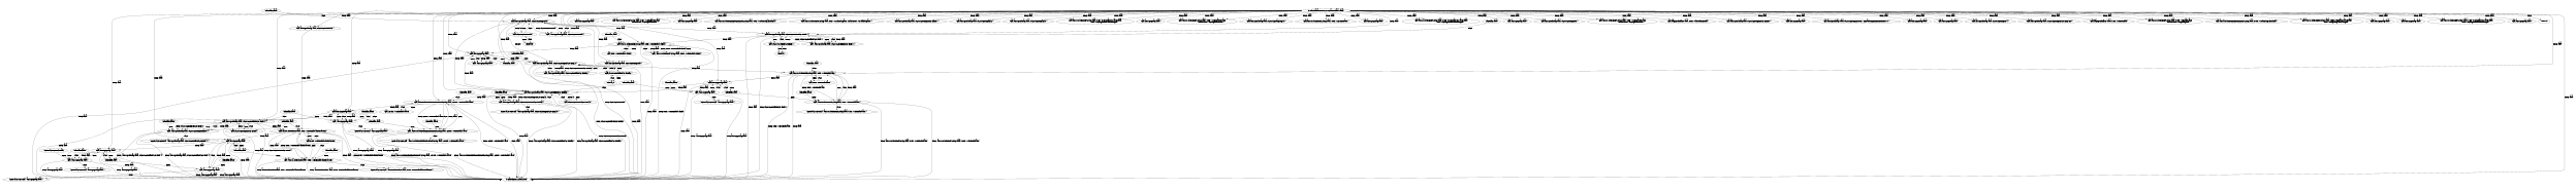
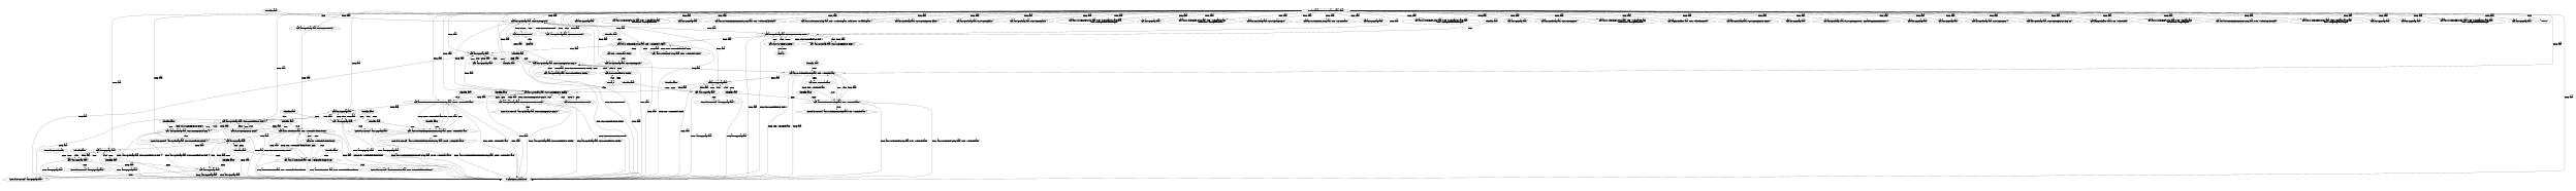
  digraph {
    n1 [label="(Call,asn1_write_LDAPString(data, tree->u.extended.attr))"]
    n2 [label="(Call,!asn1_write_LDAPString(data, tree->u.extended.attr))"]
    n3 [label="(Call,asn1_pop_tag(data))"]
    n4 [label="(Call,tree->u.extended.attr)"]
    n5 [label="(MethodReturn,static bool)"]
    n6 [label="(ControlStructure,if (!asn1_write_LDAPString(data, tree->u.extended.attr)))"]
    n7 [label="(Call,asn1_push_tag(data, ASN1_CONTEXT_SIMPLE(3)))"]
    n8 [label="(Call,!asn1_pop_tag(data))"]
    n9 [label="(Identifier,data)"]
    n10 [label="(Call,asn1_push_tag(data, ASN1_CONTEXT_SIMPLE(2)))"]
    n11 [label="(Call,ASN1_CONTEXT_SIMPLE(2))"]
    n12 [label="(Call,!asn1_push_tag(data, ASN1_CONTEXT_SIMPLE(2)))"]
    n13 [label="(Literal,2)"]
    n14 [label="(Call,asn1_pop_tag(data))"]
    n15 [label="(Identifier,data)"]
    n16 [label="(Call,!asn1_pop_tag(data))"]
    n17 [label="(Call,asn1_write_DATA_BLOB_LDAPString(data, &tree->u.extended.value))"]
    n18 [label="(Call,!asn1_push_tag(data, ASN1_CONTEXT_SIMPLE(3)))"]
    n19 [label="(Call,ASN1_CONTEXT_SIMPLE(3))"]
    n20 [label="(Call,asn1_write_LDAPString(data, tree->u.extended.rule_id))"]
    n21 [label="(Call,!asn1_write_LDAPString(data, tree->u.extended.rule_id))"]
    n22 [label="(Call,tree->u.extended.rule_id)"]
    n23 [label="(Call,asn1_push_tag(data, ASN1_CONTEXT_SIMPLE(1)))"]
    n24 [label="(Call,ASN1_SIMPLE_SIMPLE(1))"]
    n25 [label="(Call,!asn1_push_tag(data, ASN1_CONTEXT_SIMPLE(1)))"]
    n26 [label="(Literal,1)"]
    n27 [label="(Call,asn1_push_tag(data, ASN1_CONTEXT(9)))"]
    n28 [label="(Call,ASN1_CONTEXT(9))"]
    n29 [label="(Call,!asn1_push_tag(data, ASN1_CONTEXT(9)))"]
    n30 [label="(Literal,9)"]
    n31 [label="(MethodParameterIn,struct asn1_data *data)"]
    n32 [label="(Call,asn1_pop_tag(data))"]
    n33 [label="(Call,asn1_push_tag(data, ASN1_CONTEXT_SIMPLE(4)))"]
    n34 [label="(Call,asn1_pop_tag(data))"]
    n35 [label="(Call,asn1_pop_tag(data))"]
    n36 [label="(Call,asn1_pop_tag(data))"]
    n37 [label="(Call,asn1_write_OctetString(data, tree->u.comparison.attr,\n                                     strlen(tree->u.comparison.attr)))"]
    n38 [label="(Call,asn1_pop_tag(data))"]
    n39 [label="(Call,asn1_write_DATA_BLOB_LDAPString(data, tree->u.substring.chunks[i]))"]
    n40 [label="(Call,asn1_write_OctetString(data, tree->u.substring.attr, strlen(tree->u.substring.attr)))"]
    n41 [label="(Call,asn1_push_tag(data, ASN1_CONTEXT_SIMPLE(7)))"]
    n42 [label="(Call,asn1_push_tag(data, ASN1_CONTEXT(2)))"]
    n43 [label="(Call,asn1_push_tag(data, ASN1_CONTEXT(5)))"]
    n44 [label="(Call,asn1_push_tag(data, ASN1_CONTEXT(3)))"]
    n45 [label="(Call,asn1_write_OctetString(data, tree->u.comparison.value.data,\n                                     tree->u.comparison.value.length))"]
    n46 [label="(Call,asn1_pop_tag(data))"]
    n47 [label="(Call,asn1_write_OctetString(data, tree->u.comparison.attr,\n                                     strlen(tree->u.comparison.attr)))"]
    n48 [label="(Call,asn1_push_tag(data, ASN1_SEQUENCE(0)))"]
    n49 [label="(Call,asn1_write_LDAPString(data, tree->u.present.attr))"]
    n50 [label="(Call,asn1_pop_tag(data))"]
    n51 [label="(Call,asn1_push_tag(data, ASN1_CONTEXT(6)))"]
    n52 [label="(Call,asn1_write_OctetString(data, tree->u.comparison.value.data,\n                                     tree->u.comparison.value.length))"]
    n53 [label="(Call,asn1_pop_tag(data))"]
    n54 [label="(Call,asn1_push_tag(data, ASN1_CONTEXT(8)))"]
    n55 [label="(Call,asn1_write_OctetString(data, tree->u.comparison.attr,\n                                     strlen(tree->u.comparison.attr)))"]
    n56 [label="(Call,ldap_push_filter(data, tree->u.list.elements[i]))"]
    n57 [label="(Call,asn1_push_tag(data, ASN1_CONTEXT_SIMPLE(0)))"]
    n58 [label="(Call,asn1_pop_tag(data))"]
    n59 [label="(Call,asn1_push_tag(data, ASN1_CONTEXT(tree->operation==LDB_OP_AND?0:1)))"]
    n60 [label="(Call,asn1_pop_tag(data))"]
    n61 [label="(Call,asn1_pop_tag(data))"]
    n62 [label="(Call,asn1_push_tag(data, ASN1_CONTEXT(4)))"]
    n63 [label="(Call,asn1_push_tag(data, ASN1_CONTEXT_SIMPLE(ctx)))"]
    n64 [label="(Call,ldap_push_filter(data, tree->u.isnot.child))"]
    n65 [label="(Call,asn1_write_OctetString(data, tree->u.equality.attr,\n                                     strlen(tree->u.equality.attr)))"]
    n66 [label="(Call,asn1_write_DATA_BLOB_LDAPString(data, tree->u.substring.chunks[i]))"]
    n67 [label="(Call,asn1_write_OctetString(data, tree->u.equality.value.data,\n                                     tree->u.equality.value.length))"]
    n68 [label="(Call,asn1_pop_tag(data))"]
    n69 [label="(Call,asn1_pop_tag(data))"]
    n70 [label="(Call,asn1_write_OctetString(data, tree->u.comparison.value.data,\n                                     tree->u.comparison.value.length))"]
    n71 [label="(Call,asn1_pop_tag(data))"]
    1000107
    n73 [label="(Call,!asn1_write_DATA_BLOB_LDAPString(data, &tree->u.extended.value))"]
-   n74 [label="(Call,&tree->u.extended.value)"]
    n75 [label="(Call,!asn1_pop_tag(data))"]
    n76 [label="(Identifier,data)"]
    n77 [label="(Call,asn1_write_uint8(data, tree->u.extended.dnAttributes))"]
-   n78 [label="(Call,!asn1_push_tag(data, ASN1_CONTEXT_LDB(4)))"]
+   n78 [label="(Call,!asn1_push_tag(data, ASN1_CONTEXT_SIMPLE(4)))"]
    n79 [label="(Call,ASN1_CONTEXT_SIMPLE(4))"]
    n80 [label="(Call,!asn1_write_uint8(data, tree->u.extended.dnAttributes))"]
    n81 [label="(Call,tree->u.extended.dnAttributes)"]
    n82 [label="(Call,!asn1_pop_tag(data))"]
    n83 [label="(Identifier,data)"]
    n84 [label="(Call,!asn1_pop_tag(data))"]
    n85 [label="(Identifier,data)"]
    n86 [label="(ControlStructure,if (!asn1_pop_tag(data)))"]
    n87 [label="(ControlStructure,if (!asn1_push_tag(data, ASN1_CONTEXT_SIMPLE(3))))"]
    n88 [label="(ControlStructure,if (!asn1_write_DATA_BLOB_LDAPString(data, &tree->u.extended.value)))"]
    n89 [label="(ControlStructure,if (!asn1_pop_tag(data)))"]
    n90 [label="(ControlStructure,if (!asn1_push_tag(data, ASN1_CONTEXT_SIMPLE(4))))"]
    n91 [label="(ControlStructure,if (!asn1_write_uint8(data, tree->u.extended.dnAttributes)))"]
    n92 [label="(ControlStructure,if (!asn1_pop_tag(data)))"]
    n93 [label="(ControlStructure,if (!asn1_pop_tag(data)))"]
    n94 [label="(Identifier,data)"]
    n95 [label="(Identifier,data)"]
    n96 [label="(Identifier,data)"]
    n97 [label="(ControlStructure,break;)"]
    n98 [label="(Identifier,data)"]
    n99 [label="(Identifier,false)"]
    n100 [label="(Identifier,data)"]
    n101 [label="(Identifier,false)"]
    n102 [label="(Identifier,false)"]
    n103 [label="(Identifier,false)"]
    n104 [label="(Identifier,false)"]
    n105 [label="(Identifier,data)"]
    n106 [label="(Identifier,data)"]
    n107 [label="(Identifier,false)"]
    n108 [label="(Identifier,false)"]
    n109 [label="(Identifier,false)"]
    n110 [label="(Identifier,data)"]
    n111 [label="(Identifier,false)"]
    n112 [label="(Identifier,data)"]
    n1 -> n2 [label="AST: "]
    n1 -> n2 [label="DDG: data"]
    n1 -> n2 [label="DDG: tree->u.extended.attr"]
    n1 -> n3 [label="DDG: data"]
    n1 -> n4 [label="CFG: "]
    n1 -> n5 [label="DDG: tree->u.extended.attr"]
    n1 -> n5 [label="DDG: data"]
    n2 -> n1 [label="CFG: "]
    n2 -> n5 [label="DDG: !asn1_write_LDAPString(data, tree->u.extended.attr)"]
    n2 -> n5 [label="DDG: asn1_write_LDAPString(data, tree->u.extended.attr)"]
    n2 -> n6 [label="AST: "]
    n3 -> n5 [label="DDG: data"]
    n3 -> n7 [label="DDG: data"]
    n3 -> n8 [label="AST: "]
    n3 -> n8 [label="DDG: data"]
    n3 -> n9 [label="CFG: "]
-   n4 -> n1 [label="AST: "]
+   n4 -> n2 [label="AST: "]
    n7 -> n5 [label="DDG: ASN1_CONTEXT_SIMPLE(3)"]
    n7 -> n5 [label="DDG: data"]
    n7 -> n17 [label="DDG: data"]
    n7 -> n18 [label="AST: "]
    n7 -> n18 [label="DDG: data"]
    n7 -> n18 [label="DDG: ASN1_CONTEXT_SIMPLE(3)"]
    n7 -> n19 [label="CFG: "]
    n8 -> n3 [label="CFG: "]
    n8 -> n5 [label="DDG: !asn1_pop_tag(data)"]
    n8 -> n5 [label="DDG: asn1_pop_tag(data)"]
    n8 -> n86 [label="AST: "]
    n9 -> n2 [label="CFG: "]
    n9 -> n3 [label="AST: "]
    n10 -> n1 [label="DDG: data"]
    n10 -> n5 [label="DDG: ASN1_CONTEXT_SIMPLE(2)"]
    n10 -> n5 [label="DDG: data"]
    n10 -> n11 [label="CFG: "]
    n10 -> n12 [label="AST: "]
    n10 -> n12 [label="DDG: data"]
    n10 -> n12 [label="DDG: ASN1_CONTEXT_SIMPLE(2)"]
    n11 -> n10 [label="AST: "]
    n11 -> n10 [label="DDG: 2"]
    n11 -> n13 [label="CFG: "]
    n12 -> n10 [label="CFG: "]
    n13 -> n11 [label="AST: "]
    n14 -> n5 [label="DDG: data"]
    n14 -> n7 [label="DDG: data"]
    n14 -> n10 [label="DDG: data"]
    n14 -> n15 [label="CFG: "]
    n14 -> n16 [label="AST: "]
    n14 -> n16 [label="DDG: data"]
    n15 -> n14 [label="AST: "]
    n16 -> n14 [label="CFG: "]
    n17 -> n5 [label="DDG: &tree->u.extended.value"]
    n17 -> n5 [label="DDG: data"]
    n17 -> n32 [label="DDG: data"]
    n17 -> n73 [label="AST: "]
    n17 -> n73 [label="DDG: data"]
    n17 -> n73 [label="DDG: &tree->u.extended.value"]
-   n17 -> n74 [label="CFG: "]
    n18 -> n5 [label="DDG: !asn1_push_tag(data, ASN1_CONTEXT_SIMPLE(3))"]
    n18 -> n5 [label="DDG: asn1_push_tag(data, ASN1_CONTEXT_SIMPLE(3))"]
    n18 -> n87 [label="AST: "]
    n19 -> n7 [label="AST: "]
    n19 -> n7 [label="DDG: 3"]
    n20 -> n5 [label="DDG: tree->u.extended.rule_id"]
    n20 -> n5 [label="DDG: data"]
    n20 -> n14 [label="DDG: data"]
    n20 -> n21 [label="AST: "]
    n20 -> n21 [label="DDG: data"]
    n20 -> n21 [label="DDG: tree->u.extended.rule_id"]
    n20 -> n22 [label="CFG: "]
    n21 -> n20 [label="CFG: "]
-   n22 -> n20 [label="AST: "]
+   n22 -> n43 [label="AST: "]
    n23 -> n5 [label="DDG: data"]
    n23 -> n5 [label="DDG: ASN1_CONTEXT_SIMPLE(1)"]
    n23 -> n20 [label="DDG: data"]
    n23 -> n24 [label="CFG: "]
    n23 -> n25 [label="AST: "]
    n23 -> n25 [label="DDG: data"]
    n23 -> n25 [label="DDG: ASN1_CONTEXT_SIMPLE(1)"]
    n24 -> n23 [label="AST: "]
    n24 -> n23 [label="DDG: 1"]
    n24 -> n26 [label="CFG: "]
-   n25 -> n23 [label="CFG: "]
    n26 -> n24 [label="AST: "]
    n27 -> n5 [label="DDG: ASN1_CONTEXT(9)"]
    n27 -> n5 [label="DDG: data"]
    n27 -> n7 [label="DDG: data"]
-   n27 -> n10 [label="DDG: 9"]
+   n27 -> n10 [label="DDG: data"]
    n27 -> n23 [label="DDG: data"]
    n27 -> n28 [label="CFG: "]
    n27 -> n29 [label="AST: "]
    n27 -> n29 [label="DDG: data"]
    n27 -> n29 [label="DDG: ASN1_CONTEXT(9)"]
    n28 -> n27 [label="AST: "]
    n28 -> n27 [label="DDG: 9"]
-   n28 -> n30 [label="CFG: "]
    n29 -> n27 [label="CFG: "]
    n30 -> n28 [label="AST: "]
    n31 -> n1 [label="DDG: data"]
    n31 -> n3 [label="DDG: data"]
    n31 -> n5 [label="DDG: data"]
    n31 -> n7 [label="DDG: data"]
    n31 -> n10 [label="DDG: data"]
    n31 -> n14 [label="DDG: data"]
    n31 -> n17 [label="DDG: data"]
    n31 -> n20 [label="DDG: data"]
    n31 -> n23 [label="DDG: data"]
    n31 -> n27 [label="DDG: data"]
    n31 -> n32 [label="DDG: data"]
    n31 -> n33 [label="DDG: data"]
    n31 -> n34 [label="DDG: data"]
    n31 -> n35 [label="DDG: data"]
    n31 -> n36 [label="DDG: data"]
    n31 -> n37 [label="DDG: data"]
    n31 -> n38 [label="DDG: data"]
    n31 -> n39 [label="DDG: data"]
    n31 -> n40 [label="DDG: data"]
    n31 -> n41 [label="DDG: data"]
    n31 -> n42 [label="DDG: data"]
    n31 -> n43 [label="DDG: data"]
    n31 -> n44 [label="DDG: data"]
    n31 -> n45 [label="DDG: data"]
    n31 -> n46 [label="DDG: data"]
    n31 -> n47 [label="DDG: data"]
    n31 -> n48 [label="DDG: data"]
    n31 -> n49 [label="DDG: data"]
    n31 -> n50 [label="DDG: data"]
    n31 -> n51 [label="DDG: data"]
    n31 -> n52 [label="DDG: data"]
    n31 -> n53 [label="DDG: data"]
    n31 -> n54 [label="DDG: data"]
    n31 -> n55 [label="DDG: data"]
    n31 -> n56 [label="DDG: data"]
    n31 -> n57 [label="DDG: data"]
    n31 -> n58 [label="DDG: data"]
    n31 -> n59 [label="DDG: data"]
    n31 -> n60 [label="DDG: data"]
    n31 -> n61 [label="DDG: data"]
    n31 -> n62 [label="DDG: data"]
    n31 -> n63 [label="DDG: data"]
    n31 -> n64 [label="DDG: data"]
    n31 -> n65 [label="DDG: data"]
    n31 -> n66 [label="DDG: data"]
    n31 -> n67 [label="DDG: data"]
    n31 -> n68 [label="DDG: data"]
    n31 -> n69 [label="DDG: data"]
    n31 -> n70 [label="DDG: data"]
    n31 -> n71 [label="DDG: data"]
    n31 -> 1000107 [label="AST: "]
    n32 -> n5 [label="DDG: data"]
    n32 -> n33 [label="DDG: data"]
    n32 -> n75 [label="AST: "]
    n32 -> n75 [label="DDG: data"]
    n32 -> n76 [label="CFG: "]
    n33 -> n5 [label="DDG: data"]
    n33 -> n5 [label="DDG: ASN1_CONTEXT_SIMPLE(4)"]
    n33 -> n77 [label="DDG: data"]
    n33 -> n78 [label="AST: "]
    n33 -> n78 [label="DDG: data"]
    n33 -> n78 [label="DDG: ASN1_CONTEXT_SIMPLE(4)"]
    n33 -> n79 [label="CFG: "]
    n34 -> n5 [label="DDG: data"]
    n34 -> n35 [label="DDG: data"]
    n34 -> n82 [label="AST: "]
    n34 -> n82 [label="DDG: data"]
    n34 -> n83 [label="CFG: "]
    n35 -> n5 [label="DDG: data"]
    n35 -> n84 [label="AST: "]
    n35 -> n84 [label="DDG: data"]
    n35 -> n85 [label="CFG: "]
    n51 -> n77 [label="DDG: data"]
    n73 -> n5 [label="DDG: asn1_write_DATA_BLOB_LDAPString(data, &tree->u.extended.value)"]
    n73 -> n5 [label="DDG: !asn1_write_DATA_BLOB_LDAPString(data, &tree->u.extended.value)"]
    n73 -> n17 [label="CFG: "]
    n73 -> n88 [label="AST: "]
-   n74 -> n17 [label="AST: "]
    n75 -> n5 [label="DDG: !asn1_pop_tag(data)"]
    n75 -> n5 [label="DDG: asn1_pop_tag(data)"]
    n75 -> n32 [label="CFG: "]
    n75 -> n89 [label="AST: "]
    n76 -> n32 [label="AST: "]
    n76 -> n73 [label="CFG: "]
    n77 -> n5 [label="DDG: data"]
    n77 -> n5 [label="DDG: tree->u.extended.dnAttributes"]
    n77 -> n34 [label="DDG: data"]
    n77 -> n80 [label="AST: "]
    n77 -> n80 [label="DDG: data"]
    n77 -> n80 [label="DDG: tree->u.extended.dnAttributes"]
    n77 -> n81 [label="CFG: "]
    n78 -> n5 [label="DDG: asn1_push_tag(data, ASN1_CONTEXT_SIMPLE(4))"]
    n78 -> n5 [label="DDG: !asn1_push_tag(data, ASN1_CONTEXT_SIMPLE(4))"]
    n78 -> n33 [label="CFG: "]
    n78 -> n90 [label="AST: "]
    n79 -> n33 [label="AST: "]
    n79 -> n33 [label="DDG: 4"]
    n80 -> n5 [label="DDG: asn1_write_uint8(data, tree->u.extended.dnAttributes)"]
    n80 -> n5 [label="DDG: !asn1_write_uint8(data, tree->u.extended.dnAttributes)"]
    n80 -> n77 [label="CFG: "]
    n80 -> n91 [label="AST: "]
    n81 -> n77 [label="AST: "]
    n82 -> n5 [label="DDG: !asn1_pop_tag(data)"]
    n82 -> n5 [label="DDG: asn1_pop_tag(data)"]
    n82 -> n34 [label="CFG: "]
    n82 -> n92 [label="AST: "]
    n83 -> n34 [label="AST: "]
    n83 -> n80 [label="CFG: "]
    n84 -> n5 [label="DDG: asn1_pop_tag(data)"]
    n84 -> n5 [label="DDG: !asn1_pop_tag(data)"]
    n84 -> n35 [label="CFG: "]
    n84 -> n93 [label="AST: "]
    n85 -> n35 [label="AST: "]
    n85 -> n82 [label="CFG: "]
    n94 -> n10 [label="AST: "]
    n95 -> n23 [label="AST: "]
    n96 -> n7 [label="AST: "]
    n96 -> n8 [label="CFG: "]
    n97 -> n84 [label="CFG: "]
    n98 -> n1 [label="AST: "]
    n99 -> n78 [label="CFG: "]
    n100 -> n77 [label="AST: "]
    n100 -> n78 [label="CFG: "]
    n101 -> n73 [label="CFG: "]
    n102 -> n8 [label="CFG: "]
    n103 -> n82 [label="CFG: "]
    n104 -> n84 [label="CFG: "]
    n105 -> n33 [label="AST: "]
    n105 -> n75 [label="CFG: "]
    n106 -> n17 [label="AST: "]
    n106 -> n18 [label="CFG: "]
    n107 -> n75 [label="CFG: "]
    n108 -> n18 [label="CFG: "]
    n109 -> n80 [label="CFG: "]
    n110 -> n20 [label="AST: "]
    n111 -> n2 [label="CFG: "]
    n112 -> n27 [label="AST: "]
  }
